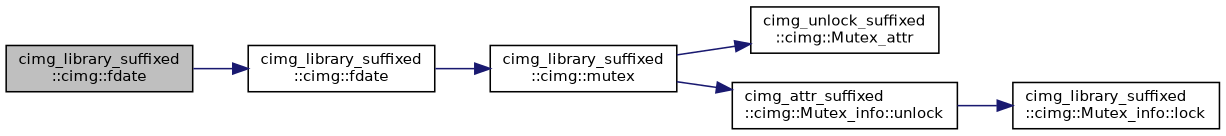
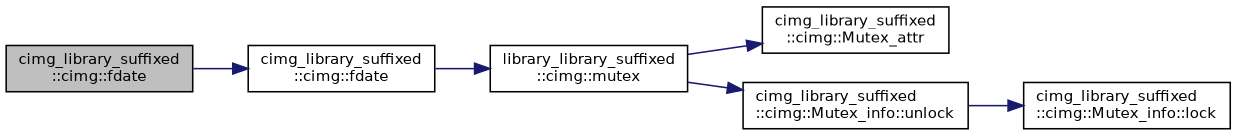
  digraph {
    rankdir=LR
    node [color=black fillcolor=white fontname=Helvetica fontsize=10 shape=record style=filled]
    edge [color=midnightblue fontname=Helvetica fontsize=10 labelfontname=Helvetica labelfontsize=10 style=solid]
    n1 [fillcolor=grey75 fontcolor=black height=0.2 label="cimg_library_suffixed\l::cimg::fdate" width=0.4]
    n2 [height=0.2 label="cimg_library_suffixed\l::cimg::fdate" width=0.4]
-   n3 [height=0.2 label="cimg_library_suffixed\l::cimg::mutex" width=0.4]
-   n4 [height=0.2 label="cimg_unlock_suffixed\l::cimg::Mutex_attr" width=0.4]
-   n5 [height=0.2 label="cimg_attr_suffixed\l::cimg::Mutex_info::unlock" width=0.4]
+   n3 [height=0.2 label="library_library_suffixed\l::cimg::mutex" width=0.4]
+   n4 [height=0.2 label="cimg_library_suffixed\l::cimg::Mutex_attr" width=0.4]
+   n5 [height=0.2 label="cimg_library_suffixed\l::cimg::Mutex_info::unlock" width=0.4]
    n6 [height=0.2 label="cimg_library_suffixed\l::cimg::Mutex_info::lock" width=0.4]
    n1 -> n2
    n2 -> n3
    n3 -> n4
    n3 -> n5
    n5 -> n6
  }
